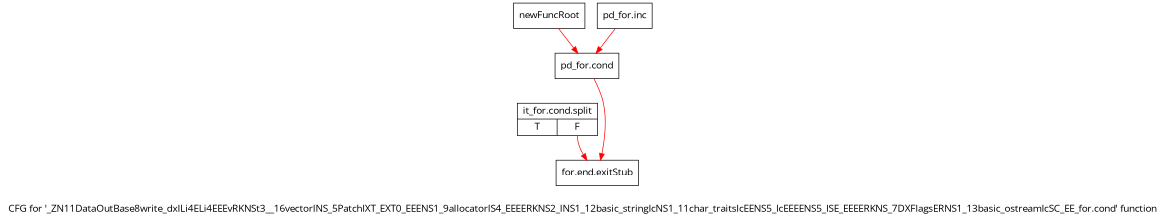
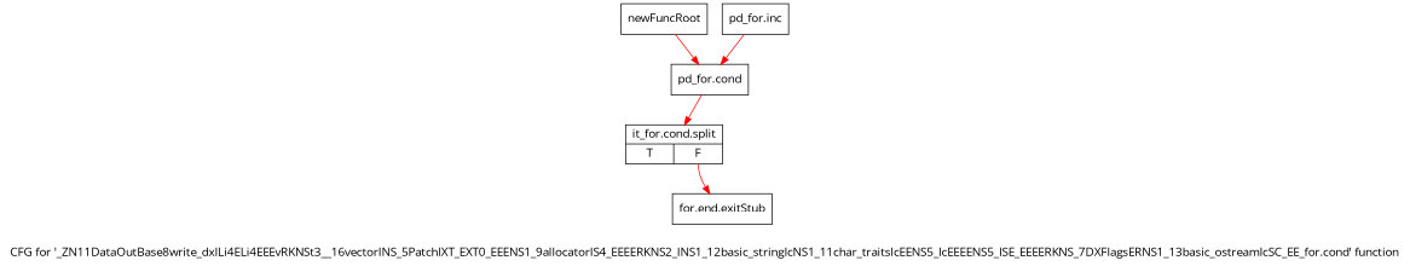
  digraph {
    fontname="Open Sans"
    label="CFG for '_ZN11DataOutBase8write_dxILi4ELi4EEEvRKNSt3__16vectorINS_5PatchIXT_EXT0_EEENS1_9allocatorIS4_EEEERKNS2_INS1_12basic_stringIcNS1_11char_traitsIcEENS5_IcEEEENS5_ISE_EEEERKNS_7DXFlagsERNS1_13basic_ostreamIcSC_EE_for.cond' function"
    node [fontname="Open Sans" shape=record]
    edge [color=red fontname="Open Sans"]
    n1 [label="{newFuncRoot}"]
    n2 [label="{pd_for.cond}"]
    n3 [label="{it_for.cond.split|{<s0>T|<s1>F}}"]
    n4 [label="{for.end.exitStub}"]
    n5 [label="{pd_for.inc}"]
    n1 -> n2
-   n2 -> n4
+   n2 -> n3
    n3 -> n4 [tailport=s1]
    n5 -> n2
  }
